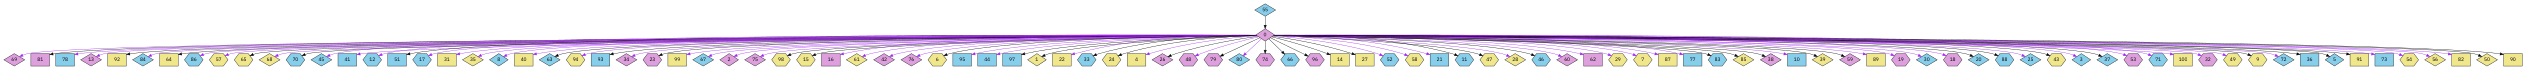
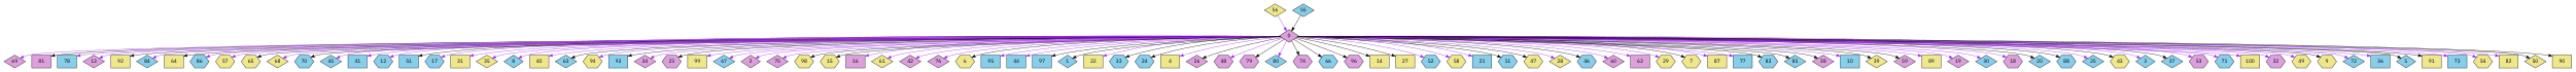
  digraph {
    fontname="IBM Plex Sans"
    node [fillcolor=skyblue fontname="IBM Plex Sans" shape=diamond style=filled]
    edge [color=purple fontname="IBM Plex Sans"]
    0 [fillcolor=plum]
    n2 [fillcolor=plum label="69\n"]
    n3 [fillcolor=plum label="81\n" shape=box]
    n4 [label="78\n" shape=box]
    n5 [fillcolor=plum label="13\n"]
    n6 [fillcolor=khaki label="92\n" shape=box]
    n7 [label="84\n"]
    n8 [fillcolor=khaki label="64\n" shape=box]
    n9 [label="86\n" shape=hexagon]
    n10 [fillcolor=khaki label="57\n" shape=hexagon]
    n11 [fillcolor=khaki label="65\n" shape=hexagon]
    n12 [fillcolor=khaki label="68\n"]
    n13 [label="70\n" shape=hexagon]
    n14 [label="45\n"]
    n15 [label="41\n" shape=box]
    n16 [label="12\n" shape=hexagon]
    n17 [label="51\n" shape=box]
    n18 [label="17\n" shape=hexagon]
    n19 [fillcolor=khaki label="31\n" shape=box]
    n20 [fillcolor=khaki label="35\n"]
    n21 [label="8\n"]
    n22 [fillcolor=khaki label="40\n" shape=box]
    n23 [label="63\n"]
    n24 [fillcolor=khaki label="94\n" shape=hexagon]
    n25 [label="93\n" shape=box]
    n26 [fillcolor=plum label="34\n"]
    n27 [fillcolor=plum label="23\n" shape=hexagon]
    n28 [fillcolor=khaki label="99\n" shape=box]
    n29 [label="67\n"]
    n30 [fillcolor=plum label="2\n"]
    n31 [fillcolor=plum label="75\n"]
    n32 [fillcolor=khaki label="98\n" shape=hexagon]
    n33 [fillcolor=khaki label="15\n" shape=hexagon]
    n34 [fillcolor=plum label="16\n" shape=box]
    n35 [fillcolor=khaki label="61\n"]
    n36 [fillcolor=plum label="42\n"]
    n37 [fillcolor=plum label="76\n"]
    n38 [fillcolor=khaki label="6\n" shape=hexagon]
    n39 [label="95\n" shape=box]
    n40 [label="44\n" shape=box]
    n41 [label="97\n" shape=box]
-   n42 [fillcolor=khaki label="1\n"]
+   n42 [label="1\n"]
    n43 [fillcolor=khaki label="22\n" shape=box]
    n44 [label="33\n" shape=hexagon]
-   n45 [fillcolor=khaki label="24\n" shape=hexagon]
+   n45 [label="24\n" shape=hexagon]
    n46 [fillcolor=khaki label="4\n" shape=box]
    n47 [fillcolor=plum label="26\n"]
    n48 [fillcolor=plum label="48\n" shape=hexagon]
    n49 [fillcolor=plum label="79\n" shape=hexagon]
    n50 [label="80\n"]
    n51 [fillcolor=plum label="74\n" shape=hexagon]
    n52 [label="66\n" shape=hexagon]
    n53 [fillcolor=plum label="96\n" shape=hexagon]
    n54 [fillcolor=khaki label="14\n" shape=box]
    n55 [fillcolor=khaki label="27\n" shape=box]
    n56 [label="52\n" shape=hexagon]
    n57 [fillcolor=khaki label="58\n" shape=hexagon]
    n58 [label="21\n" shape=box]
    n59 [label="11\n" shape=hexagon]
    n60 [fillcolor=khaki label="47\n" shape=hexagon]
    n61 [fillcolor=khaki label="28\n"]
    n62 [label="46\n" shape=hexagon]
    n63 [fillcolor=plum label="60\n"]
    n64 [fillcolor=plum label="62\n" shape=box]
    n65 [fillcolor=khaki label="29\n" shape=hexagon]
    n66 [fillcolor=khaki label="7\n" shape=hexagon]
    n67 [fillcolor=khaki label="87\n" shape=box]
    n68 [label="77\n" shape=box]
    n69 [label="83\n" shape=hexagon]
-   n70 [fillcolor=khaki label="85\n"]
+   n70 [label="85\n"]
    n71 [fillcolor=plum label="38\n"]
    n72 [label="10\n" shape=box]
    n73 [fillcolor=khaki label="39\n"]
    n74 [fillcolor=plum label="59\n"]
    n75 [fillcolor=khaki label="89\n" shape=box]
-   n76 [fillcolor=plum label="19\n" shape=hexagon]
+   n76 [fillcolor=plum label="19\n"]
    n77 [label="30\n"]
    n78 [fillcolor=plum label="18\n" shape=hexagon]
    n79 [label="20\n"]
    n80 [label="88\n" shape=hexagon]
    n81 [label="25\n"]
    n82 [fillcolor=khaki label="43\n" shape=hexagon]
    n83 [label="3\n"]
    n84 [label="37\n"]
    n85 [fillcolor=plum label="53\n" shape=hexagon]
    n86 [label="71\n" shape=hexagon]
    n87 [fillcolor=khaki label="100\n" shape=box]
    n88 [fillcolor=plum label="32\n" shape=hexagon]
    n89 [fillcolor=khaki label="49\n" shape=hexagon]
    n90 [fillcolor=khaki label="9\n" shape=hexagon]
    n91 [label="72\n"]
    n92 [label="36\n" shape=box]
    n93 [label="5\n"]
    n94 [fillcolor=khaki label="91\n" shape=box]
    n95 [label="73\n" shape=box]
    n96 [fillcolor=khaki label="54\n" shape=hexagon]
    n97 [fillcolor=khaki label="56\n"]
    n98 [fillcolor=khaki label="82\n" shape=box]
    n99 [fillcolor=khaki label="50\n"]
    n100 [fillcolor=khaki label="90\n" shape=box]
    n101 [label="55\n"]
    0 -> n2
    0 -> n3 [color=black]
    0 -> n4
    0 -> n5
    0 -> n6 [color=black]
    0 -> n7
    0 -> n8 [color=black]
    0 -> n9
    0 -> n10
    0 -> n11 [color=black]
    0 -> n12
    0 -> n13 [color=black]
    0 -> n14
    0 -> n15
    0 -> n16
    0 -> n17 [color=black]
    0 -> n18
    0 -> n19
    0 -> n20
    0 -> n21
    0 -> n22
    0 -> n23 [color=black]
    0 -> n24
    0 -> n25 [color=black]
    0 -> n26
    0 -> n27 [color=black]
    0 -> n28
    0 -> n29
    0 -> n30
    0 -> n31
    0 -> n32 [color=black]
    0 -> n33 [color=black]
    0 -> n34
    0 -> n35
    0 -> n36
    0 -> n37
    0 -> n38 [color=black]
    0 -> n39
    0 -> n40
    0 -> n41 [color=black]
    0 -> n42 [color=black]
    0 -> n43
    0 -> n44 [color=black]
    0 -> n45 [color=black]
    0 -> n46
    0 -> n47 [color=black]
    0 -> n48
    0 -> n49 [color=black]
    0 -> n50
    0 -> n51 [color=black]
    0 -> n52 [color=black]
    0 -> n53 [color=black]
    0 -> n54 [color=black]
    0 -> n55 [color=black]
    0 -> n56
    0 -> n57
    0 -> n58
    0 -> n59 [color=black]
    0 -> n60 [color=black]
    0 -> n61
    0 -> n62 [color=black]
    0 -> n63
    0 -> n64
    0 -> n65
-   0 -> n66
+   0 -> n66 [color=black]
    0 -> n67
    0 -> n68
    0 -> n69 [color=black]
    0 -> n70 [color=black]
    0 -> n71 [color=black]
    0 -> n72
    0 -> n73 [color=black]
    0 -> n74 [color=black]
    0 -> n75
    0 -> n76
    0 -> n77
    0 -> n78
    0 -> n79 [color=black]
    0 -> n80 [color=black]
    0 -> n81
    0 -> n82 [color=black]
    0 -> n83
    0 -> n84 [color=black]
    0 -> n85
    0 -> n86
    0 -> n87
    0 -> n88
    0 -> n89
    0 -> n90 [color=black]
    0 -> n91
-   0 -> n92 [color=black]
+   0 -> n92
    0 -> n93 [color=black]
    0 -> n94 [color=black]
    0 -> n95
    0 -> n96
-   0 -> n97
+   n97 -> 0
    0 -> n98
    0 -> n99 [color=black]
    0 -> n100 [color=black]
    n101 -> 0 [color=black]
  }
